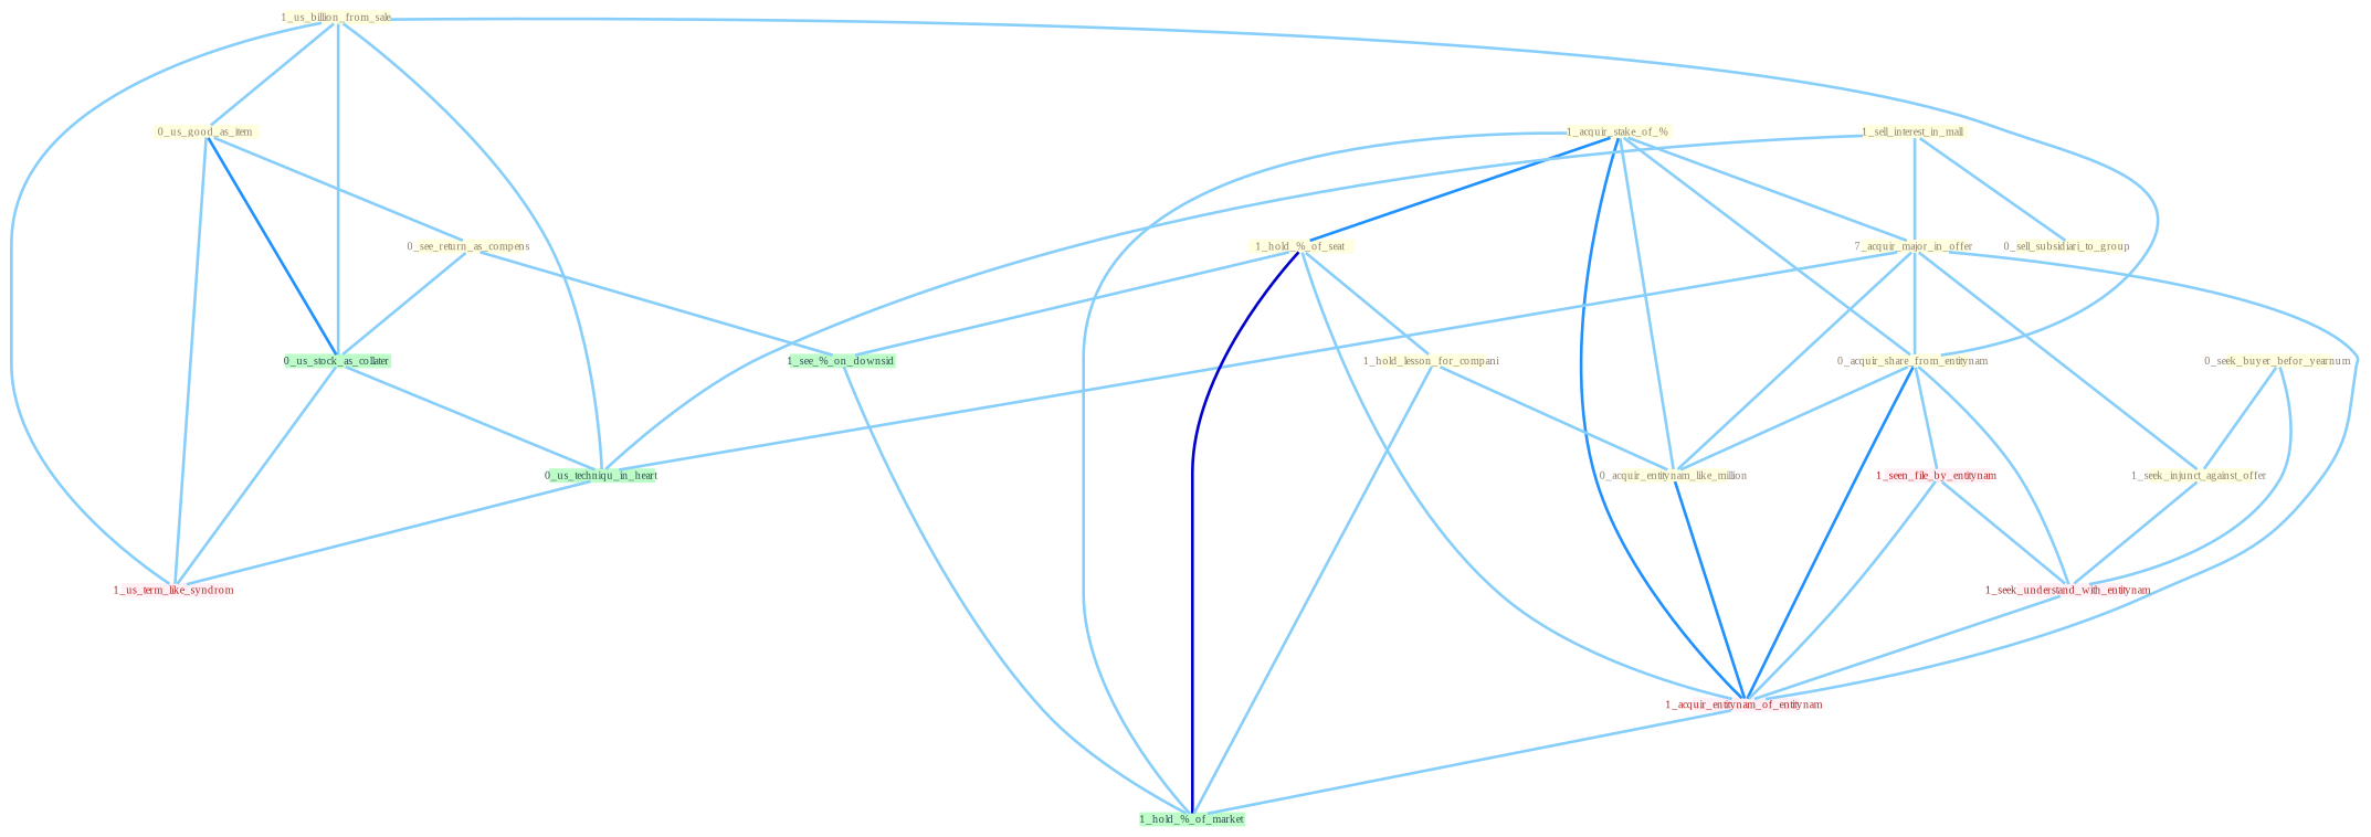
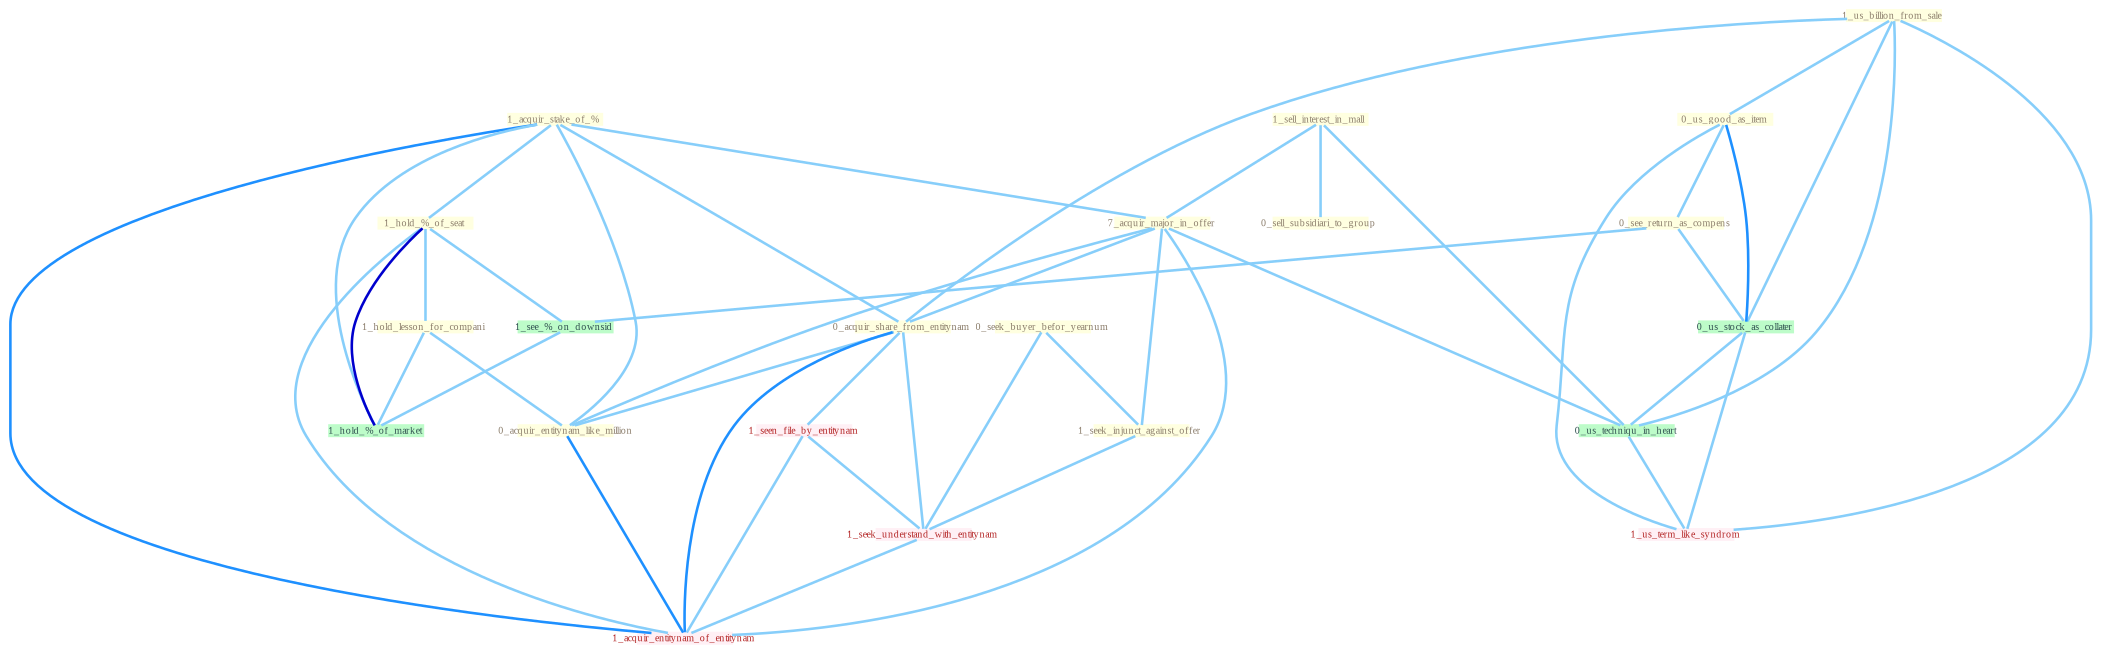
  graph {
    fontname="Liberation Serif"
    node [color="#ffffe0" fixedsize=true fontcolor="#8b7d6b" fontname="Liberation Serif" fontsize=4 shape=polygon style=filled]
    edge [color="#87cefa" fontname="Liberation Serif" w=1]
    "1_acquir_stake_of_% " [height=.06 width=.5]
    "1_us_billion_from_sale " [height=.06 width=.5]
    "1_sell_interest_in_mall " [height=.06 width=.5]
    "0_us_good_as_item " [height=.06 width=.5]
    n5 [height=.06 label="7_acquir_major_in_offer" width=.5]
    "1_hold_%_of_seat " [height=.06 width=.5]
    "0_acquir_share_from_entitynam " [height=.06 width=.5]
    "0_seek_buyer_befor_yearnum " [height=.06 width=.5]
    "0_see_return_as_compens " [height=.06 width=.5]
    "0_sell_subsidiari_to_group " [height=.06 width=.5]
    "1_hold_lesson_for_compani " [height=.06 width=.5]
    n12 [height=.06 label="0_acquir_entitynam_like_million" width=.5]
    "1_seek_injunct_against_offer " [height=.06 width=.5]
    "1_seen_file_by_entitynam " [color="#fff0f5" fontcolor="#b22222" height=.06 width=.5]
    "1_seek_understand_with_entitynam " [color="#fff0f5" fontcolor="#b22222" height=.06 width=.5]
    "1_acquir_entitynam_of_entitynam " [color="#fff0f5" fontcolor="#b22222" height=.06 width=.5]
    "1_us_term_like_syndrom " [color="#fff0f5" fontcolor="#b22222" height=.06 width=.5]
    "1_hold_%_of_market " [color="#BDFCC9" fontcolor="#2f4f4f" height=.06 width=.5]
    "0_us_stock_as_collater " [color="#BDFCC9" fontcolor="#2f4f4f" height=.06 width=.5]
    "0_us_techniqu_in_heart " [color="#BDFCC9" fontcolor="#2f4f4f" height=.06 width=.5]
    "1_see_%_on_downsid " [color="#BDFCC9" fontcolor="#2f4f4f" height=.06 width=.5]
    subgraph sub_1 {
      "1_acquir_stake_of_% "
      "1_us_billion_from_sale "
      "1_sell_interest_in_mall "
      "0_us_good_as_item "
      n5
      "1_hold_%_of_seat "
      "0_acquir_share_from_entitynam "
      "0_seek_buyer_befor_yearnum "
      "0_see_return_as_compens "
      "0_sell_subsidiari_to_group "
      "1_hold_lesson_for_compani "
      n12
      "1_seek_injunct_against_offer "
    }
    subgraph sub_2 {
      "1_seen_file_by_entitynam "
      "1_seek_understand_with_entitynam "
      "1_acquir_entitynam_of_entitynam "
      "1_us_term_like_syndrom "
    }
    "1_acquir_stake_of_% " -- n5
-   "1_acquir_stake_of_% " -- "1_hold_%_of_seat " [color="#1e90ff"]
+   "1_acquir_stake_of_% " -- "1_hold_%_of_seat "
    "1_acquir_stake_of_% " -- "0_acquir_share_from_entitynam "
    "1_acquir_stake_of_% " -- n12
    "1_acquir_stake_of_% " -- "1_acquir_entitynam_of_entitynam " [color="#1e90ff" w=2]
    "1_acquir_stake_of_% " -- "1_hold_%_of_market "
    "1_us_billion_from_sale " -- "0_us_good_as_item "
    "1_us_billion_from_sale " -- "0_acquir_share_from_entitynam "
    "1_us_billion_from_sale " -- "1_us_term_like_syndrom "
    "1_us_billion_from_sale " -- "0_us_stock_as_collater "
    "1_us_billion_from_sale " -- "0_us_techniqu_in_heart "
    "1_sell_interest_in_mall " -- n5
    "1_sell_interest_in_mall " -- "0_sell_subsidiari_to_group "
    "1_sell_interest_in_mall " -- "0_us_techniqu_in_heart "
    "0_us_good_as_item " -- "0_see_return_as_compens "
    "0_us_good_as_item " -- "1_us_term_like_syndrom "
    "0_us_good_as_item " -- "0_us_stock_as_collater " [color="#1e90ff" w=2]
    n5 -- "0_acquir_share_from_entitynam "
    n5 -- n12
    n5 -- "1_seek_injunct_against_offer "
    n5 -- "1_acquir_entitynam_of_entitynam "
    n5 -- "0_us_techniqu_in_heart "
    "1_hold_%_of_seat " -- "1_hold_lesson_for_compani "
    "1_hold_%_of_seat " -- "1_acquir_entitynam_of_entitynam "
    "1_hold_%_of_seat " -- "1_hold_%_of_market " [color="#0000cd" w=3]
    "1_hold_%_of_seat " -- "1_see_%_on_downsid "
    "0_acquir_share_from_entitynam " -- n12
    "0_acquir_share_from_entitynam " -- "1_seen_file_by_entitynam "
    "0_acquir_share_from_entitynam " -- "1_seek_understand_with_entitynam "
    "0_acquir_share_from_entitynam " -- "1_acquir_entitynam_of_entitynam " [color="#1e90ff" w=2]
    "0_seek_buyer_befor_yearnum " -- "1_seek_injunct_against_offer "
    "0_seek_buyer_befor_yearnum " -- "1_seek_understand_with_entitynam "
    "0_see_return_as_compens " -- "0_us_stock_as_collater "
    "0_see_return_as_compens " -- "1_see_%_on_downsid "
    "1_hold_lesson_for_compani " -- n12
    "1_hold_lesson_for_compani " -- "1_hold_%_of_market "
    n12 -- "1_acquir_entitynam_of_entitynam " [color="#1e90ff" w=2]
    "1_seek_injunct_against_offer " -- "1_seek_understand_with_entitynam "
    "1_seen_file_by_entitynam " -- "1_seek_understand_with_entitynam "
    "1_seen_file_by_entitynam " -- "1_acquir_entitynam_of_entitynam "
    "1_seek_understand_with_entitynam " -- "1_acquir_entitynam_of_entitynam "
-   "1_acquir_entitynam_of_entitynam " -- "1_hold_%_of_market "
    "0_us_stock_as_collater " -- "1_us_term_like_syndrom "
    "0_us_stock_as_collater " -- "0_us_techniqu_in_heart "
    "0_us_techniqu_in_heart " -- "1_us_term_like_syndrom "
    "1_see_%_on_downsid " -- "1_hold_%_of_market "
  }
